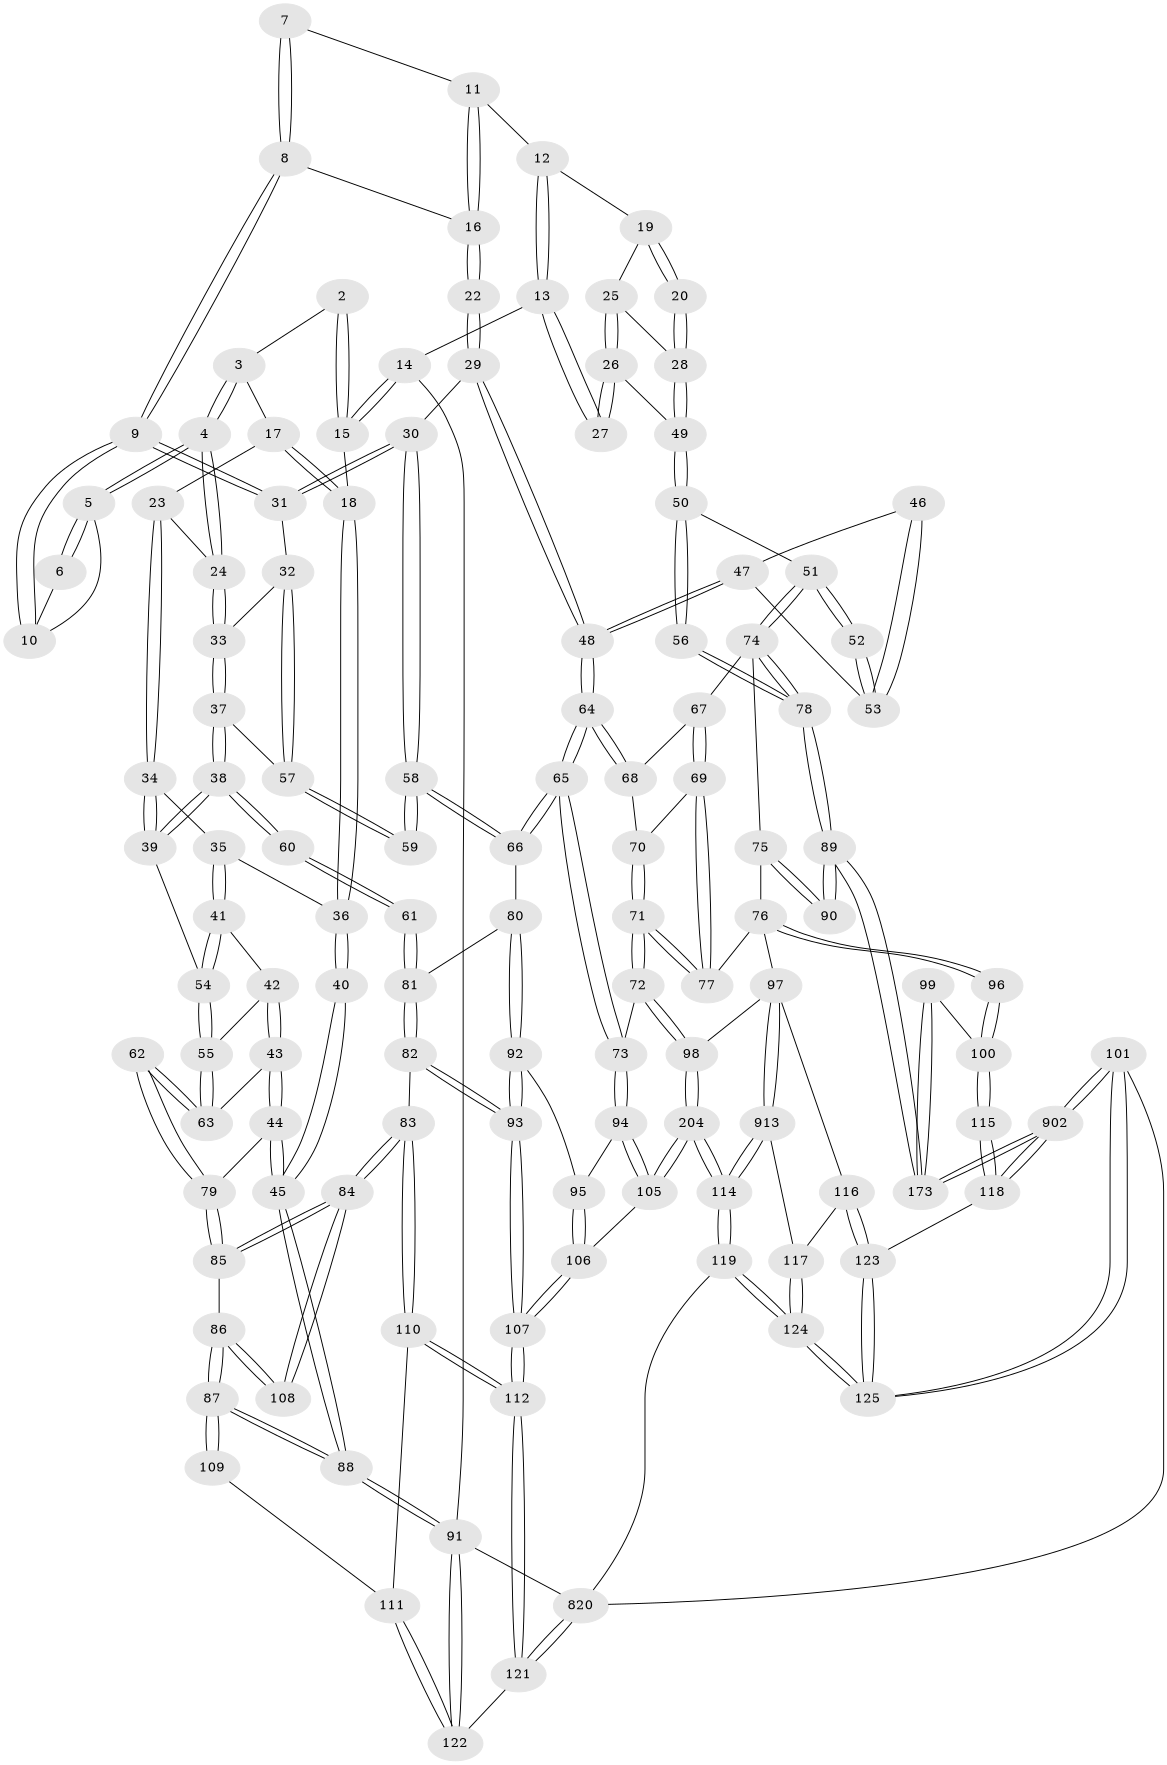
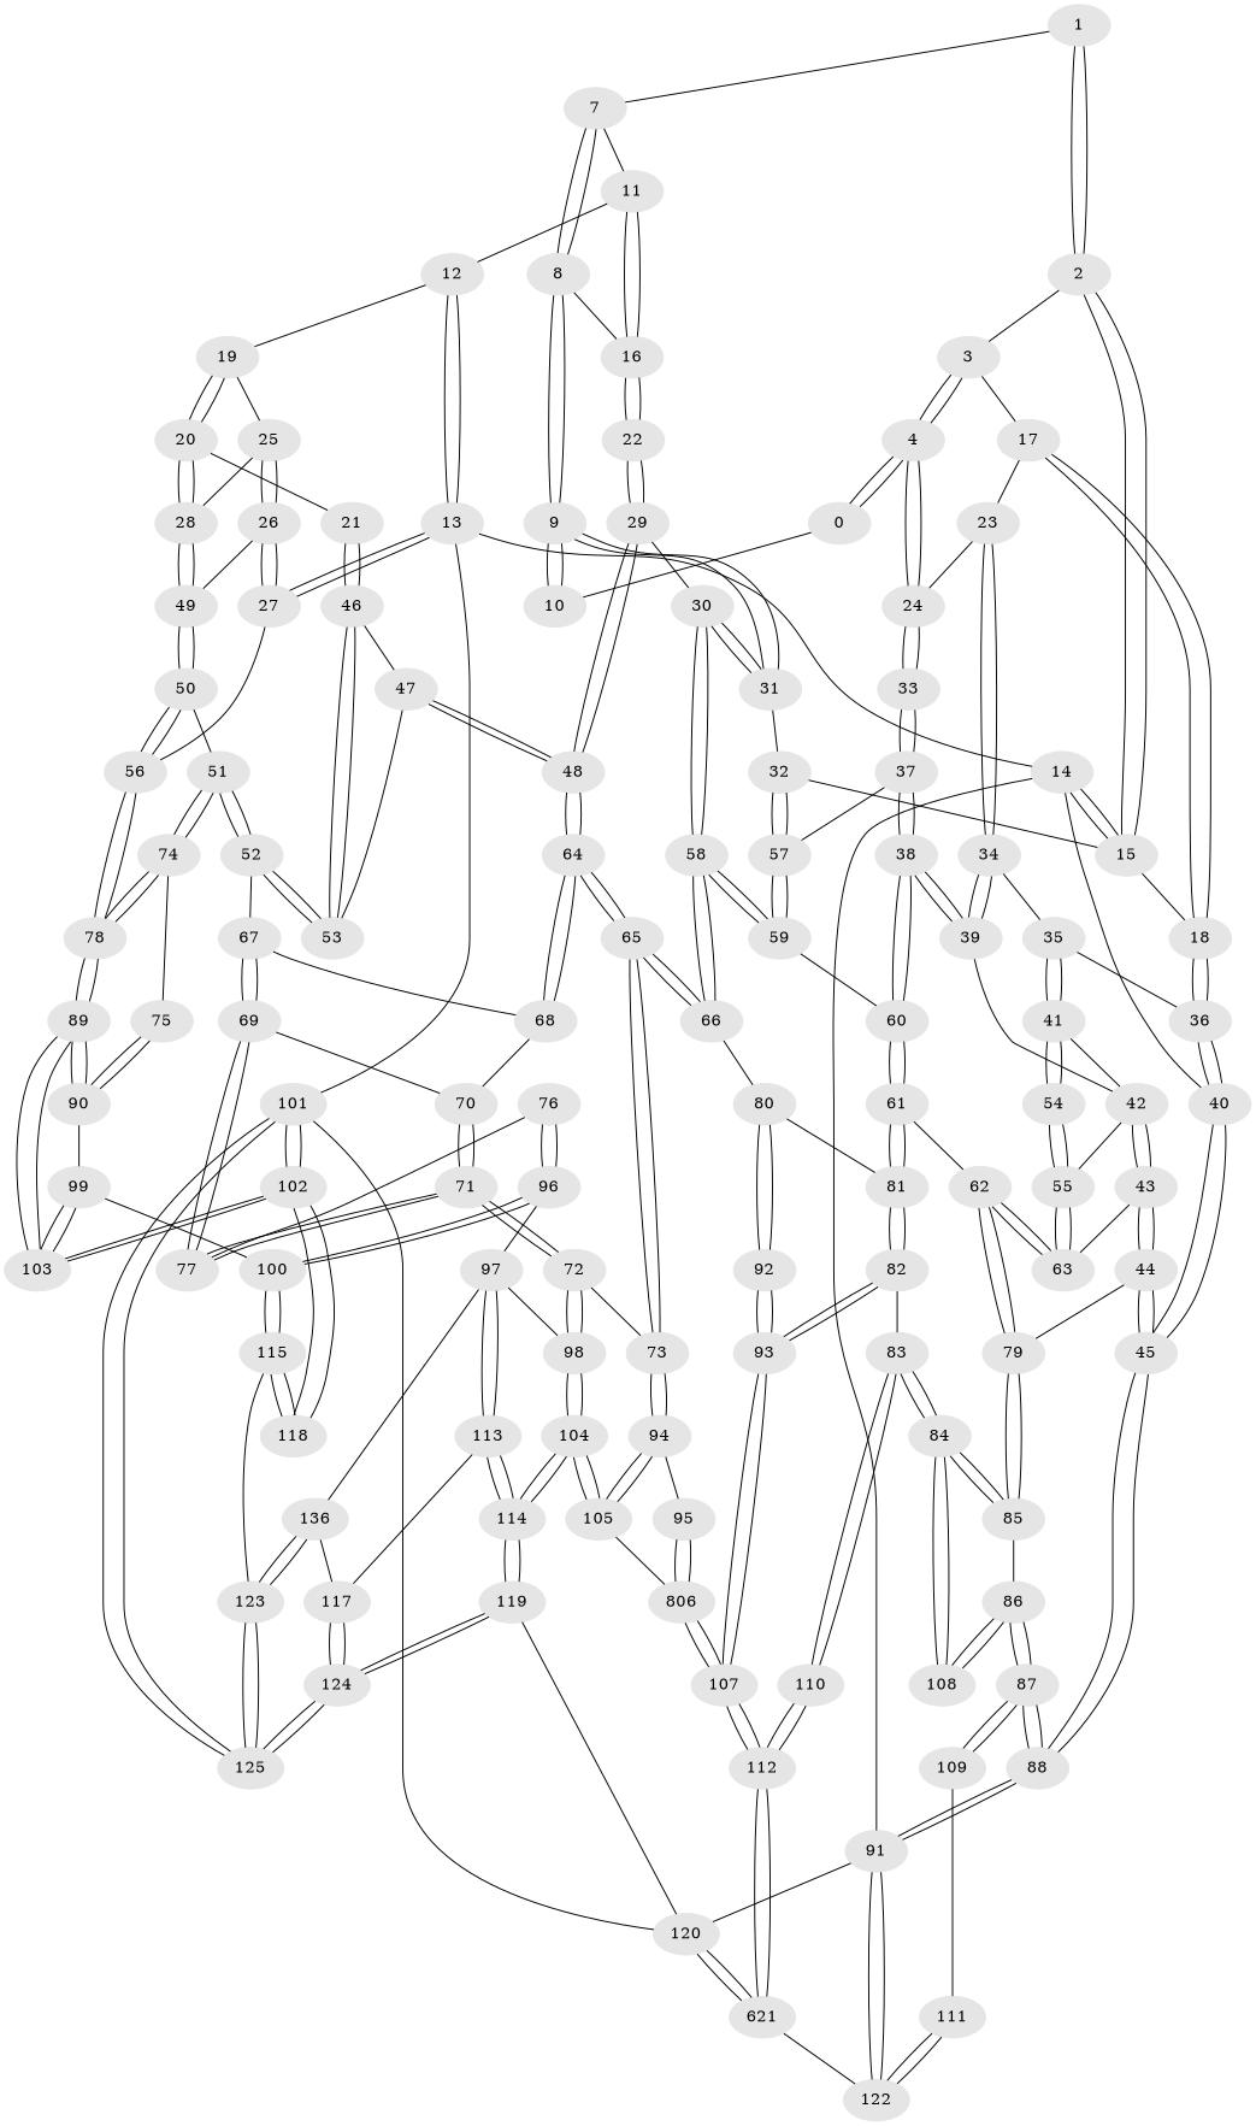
  graph {
    node [color=gray90 style=filled]
+   1
    2
    7
    3
    15
    8
    11
    4
    17
    18
-   5
+   5 [label=0]
    24
    23
-   6
    10
    33
    9
    16
    12
    31
    22
    32
    13
    19
    14
    27
    101
    20
    25
    40
    91
    56
-   120 [label=820]
-   102 [label=902]
+   120
+   102
    125
    45
    122
    36
    29
    34
+   21
    28
    26
    46
    49
    47
    53
    30
    48
    35
    39
    37
    50
    78
    58
    64
    59
    66
    57
    38
    41
    54
    42
    60
    61
    55
    88
    43
    44
    63
    79
    85
    65
    68
    51
    52
    74
    67
    75
    69
    89
    80
    62
    81
    82
    73
    70
    94
    92
    77
    71
    72
    98
-   104 [label=204]
+   104
    95
    105
    76
    90
    96
    99
    97
    100
-   103 [label=173]
+   103
    86
    93
    83
    84
    110
    107
    108
    112
    111
    87
    109
-   121
-   106
-   113 [label=913]
-   116
+   121 [label=621]
+   106 [label=806]
+   113
+   116 [label=136]
    115
    114
    117
    118
    123
    119
    124
+   1 -- 2
+   1 -- 2
+   1 -- 7
    2 -- 3
    2 -- 15
    2 -- 15
    7 -- 8
    7 -- 8
    7 -- 11
    3 -- 4
    3 -- 4
    3 -- 17
    15 -- 18
    8 -- 9
    8 -- 9
    8 -- 16
    11 -- 16
    11 -- 16
    11 -- 12
    4 -- 5
    4 -- 5
    4 -- 24
    4 -- 24
    17 -- 18
    17 -- 18
    17 -- 23
    18 -- 36
    18 -- 36
-   5 -- 6
-   5 -- 6
    5 -- 10
    24 -- 33
    24 -- 33
    23 -- 24
    23 -- 34
    23 -- 34
-   6 -- 10
    33 -- 37
    33 -- 37
    9 -- 10
    9 -- 10
    9 -- 31
    9 -- 31
    16 -- 22
    16 -- 22
    12 -- 13
    12 -- 13
    12 -- 19
    31 -- 32
    22 -- 29
    22 -- 29
-   32 -- 33
+   32 -- 15
    32 -- 57
    32 -- 57
    13 -- 14
    13 -- 27
    13 -- 27
+   13 -- 101
    19 -- 20
    19 -- 20
    19 -- 25
    14 -- 15
    14 -- 15
+   14 -- 40
    14 -- 91
+   27 -- 56
    101 -- 120
    101 -- 102
    101 -- 102
    101 -- 125
    101 -- 125
+   20 -- 21
    20 -- 28
    20 -- 28
    25 -- 28
    25 -- 26
    25 -- 26
    40 -- 45
    40 -- 45
    91 -- 120
    91 -- 122
    91 -- 122
    56 -- 78
    56 -- 78
    120 -- 121
    120 -- 121
    102 -- 103
    102 -- 103
    102 -- 118
    102 -- 118
    45 -- 88
    45 -- 88
    36 -- 40
    36 -- 40
    29 -- 30
    29 -- 48
    29 -- 48
    34 -- 35
    34 -- 39
    34 -- 39
+   21 -- 46
+   21 -- 46
    28 -- 49
    28 -- 49
    26 -- 27
    26 -- 27
    26 -- 49
    46 -- 47
    46 -- 53
    46 -- 53
    49 -- 50
    49 -- 50
    47 -- 53
    47 -- 48
    47 -- 48
    30 -- 31
    30 -- 31
    30 -- 58
    30 -- 58
    48 -- 64
    48 -- 64
    35 -- 36
    35 -- 41
    35 -- 41
-   39 -- 54
+   39 -- 42
    37 -- 57
    37 -- 38
    37 -- 38
    50 -- 56
    50 -- 56
    50 -- 51
    78 -- 89
    78 -- 89
    58 -- 59
    58 -- 59
    58 -- 66
    58 -- 66
    64 -- 65
    64 -- 65
    64 -- 68
    64 -- 68
+   59 -- 60
    66 -- 80
    57 -- 59
    57 -- 59
    38 -- 39
    38 -- 39
    38 -- 60
    38 -- 60
    41 -- 54
    41 -- 54
    41 -- 42
    54 -- 55
    54 -- 55
    42 -- 55
    42 -- 43
    42 -- 43
    60 -- 61
    60 -- 61
+   61 -- 62
    61 -- 81
    61 -- 81
    55 -- 63
    55 -- 63
    88 -- 91
    88 -- 91
    43 -- 44
    43 -- 44
    43 -- 63
    44 -- 45
    44 -- 45
    44 -- 79
    79 -- 85
    79 -- 85
    85 -- 86
    65 -- 66
    65 -- 66
    65 -- 73
    65 -- 73
    68 -- 70
    51 -- 52
    51 -- 52
    51 -- 74
    51 -- 74
    52 -- 53
    52 -- 53
-   74 -- 67
+   52 -- 67
    74 -- 78
    74 -- 78
    74 -- 75
    67 -- 68
    67 -- 69
    67 -- 69
-   75 -- 76
    75 -- 90
    75 -- 90
    69 -- 70
    69 -- 77
    69 -- 77
    89 -- 90
    89 -- 90
    89 -- 103
    89 -- 103
    80 -- 81
    80 -- 92
    80 -- 92
    62 -- 63
    62 -- 63
    62 -- 79
    62 -- 79
    81 -- 82
    81 -- 82
    82 -- 93
    82 -- 93
    82 -- 83
    73 -- 94
    73 -- 94
    70 -- 71
    70 -- 71
    94 -- 95
    94 -- 105
    94 -- 105
-   92 -- 95
    92 -- 93
    92 -- 93
    71 -- 77
    71 -- 77
    71 -- 72
    71 -- 72
    72 -- 73
    72 -- 98
    72 -- 98
    98 -- 104
    98 -- 104
    104 -- 105
    104 -- 105
    104 -- 114
    104 -- 114
    95 -- 106
    95 -- 106
    105 -- 106
    76 -- 77
    76 -- 96
    76 -- 96
-   76 -- 97
+   90 -- 99
+   96 -- 97
    96 -- 100
    96 -- 100
    99 -- 100
    99 -- 103
    99 -- 103
    97 -- 98
    97 -- 113
    97 -- 113
    97 -- 116
    100 -- 115
    100 -- 115
    86 -- 108
    86 -- 108
    86 -- 87
    86 -- 87
    93 -- 107
    93 -- 107
    83 -- 84
    83 -- 84
    83 -- 110
    83 -- 110
    84 -- 85
    84 -- 85
    84 -- 108
    84 -- 108
    110 -- 112
    110 -- 112
-   110 -- 111
    107 -- 112
    107 -- 112
    112 -- 121
    112 -- 121
    111 -- 122
    111 -- 122
    87 -- 88
    87 -- 88
    87 -- 109
    87 -- 109
    109 -- 111
    121 -- 122
    106 -- 107
    106 -- 107
    113 -- 114
    113 -- 114
    113 -- 117
    116 -- 117
    116 -- 123
    116 -- 123
    115 -- 118
    115 -- 118
    114 -- 119
    114 -- 119
    117 -- 124
    117 -- 124
-   118 -- 123
+   115 -- 123
    123 -- 125
    123 -- 125
    119 -- 120
    119 -- 124
    119 -- 124
    124 -- 125
    124 -- 125
  }
